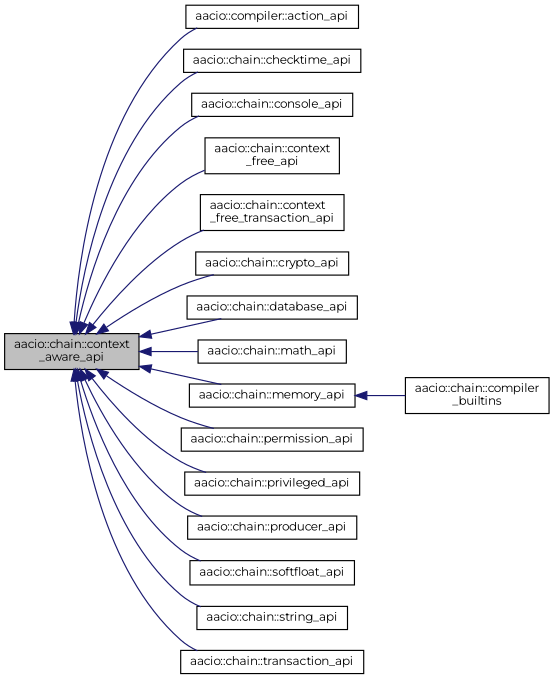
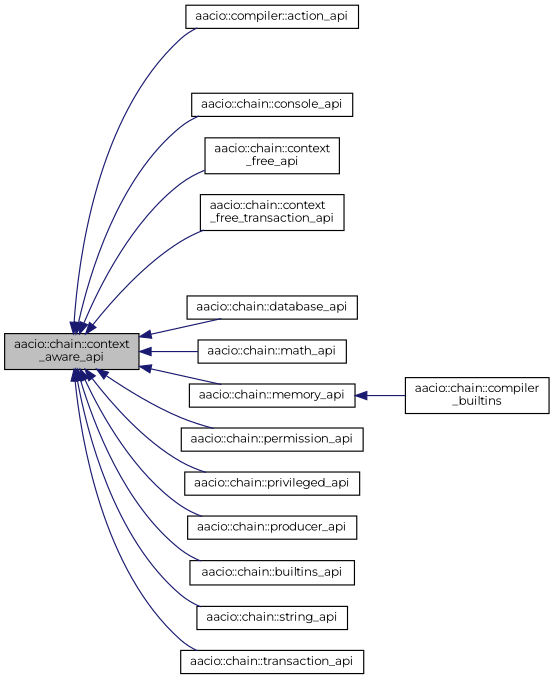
  digraph {
    fontname=Montserrat
    rankdir=LR
    node [color=black fillcolor=white fontname=Montserrat fontsize=10 shape=record style=filled]
    edge [color=midnightblue dir=back fontname=Montserrat fontsize=10 labelfontname=Helvetica labelfontsize=10 style=solid]
    n1 [fillcolor=grey75 fontcolor=black height=0.2 label="aacio::chain::context\l_aware_api" width=0.4]
    n2 [height=0.2 label="aacio::compiler::action_api" width=0.4]
-   n3 [height=0.2 label="aacio::chain::checktime_api" width=0.4]
    n4 [height=0.2 label="aacio::chain::console_api" width=0.4]
    n5 [height=0.2 label="aacio::chain::context\l_free_api" width=0.4]
    n6 [height=0.2 label="aacio::chain::context\l_free_transaction_api" width=0.4]
-   n7 [height=0.2 label="aacio::chain::crypto_api" width=0.4]
    n8 [height=0.2 label="aacio::chain::database_api" width=0.4]
    n9 [height=0.2 label="aacio::chain::math_api" width=0.4]
    n10 [height=0.2 label="aacio::chain::memory_api" width=0.4]
    n11 [height=0.2 label="aacio::chain::permission_api" width=0.4]
    n12 [height=0.2 label="aacio::chain::privileged_api" width=0.4]
    n13 [height=0.2 label="aacio::chain::producer_api" width=0.4]
-   n14 [height=0.2 label="aacio::chain::softfloat_api" width=0.4]
+   n14 [height=0.2 label="aacio::chain::builtins_api" width=0.4]
    n15 [height=0.2 label="aacio::chain::string_api" width=0.4]
    n16 [height=0.2 label="aacio::chain::transaction_api" width=0.4]
    n17 [height=0.2 label="aacio::chain::compiler\l_builtins" width=0.4]
    n1 -> n2
-   n1 -> n3
    n1 -> n4
    n1 -> n5
    n1 -> n6
-   n1 -> n7
    n1 -> n8
    n1 -> n9
    n1 -> n10
    n1 -> n11
    n1 -> n12
    n1 -> n13
    n1 -> n14
    n1 -> n15
    n1 -> n16
    n10 -> n17
  }
